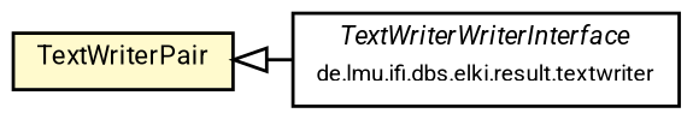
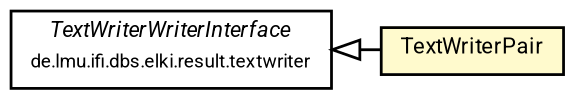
  digraph {
    nodesep=0.15
    rankdir=LR
    ranksep=0.25
    node [fontcolor=black fontname=Roboto fontsize=8 margin=0 shape=plaintext]
    n1 [height=0 label=<<table title="de.lmu.ifi.dbs.elki.result.textwriter.writers.TextWriterPair" border="0" cellborder="1" cellspacing="0" cellpadding="2" bgcolor="lemonChiffon" href="TextWriterPair.html" target="_parent"> 		<tr><td><table border="0" cellspacing="0" cellpadding="1"> 		<tr><td align="center" balign="center"> <font face="Roboto">TextWriterPair</font> </td></tr> 		</table></td></tr> 		</table>> width=0]
    n2 [height=0 label=<<table title="de.lmu.ifi.dbs.elki.result.textwriter.TextWriterWriterInterface" border="0" cellborder="1" cellspacing="0" cellpadding="2" href="../TextWriterWriterInterface.html" target="_parent"> 		<tr><td><table border="0" cellspacing="0" cellpadding="1"> 		<tr><td align="center" balign="center"> <font face="Roboto"><i>TextWriterWriterInterface</i></font> </td></tr> 		<tr><td align="center" balign="center"> <font face="Roboto" point-size="7.0">de.lmu.ifi.dbs.elki.result.textwriter</font> </td></tr> 		</table></td></tr> 		</table>> width=0]
-   n1 -> n2 [arrowtail=empty color=black dir=back fontname=Roboto fontsize=7 labelfontname=Roboto labelfontsize=7 weight=10]
+   n2 -> n1 [arrowtail=empty color=black dir=back fontname=Roboto fontsize=7 labelfontname=Roboto labelfontsize=7 weight=10]
  }
